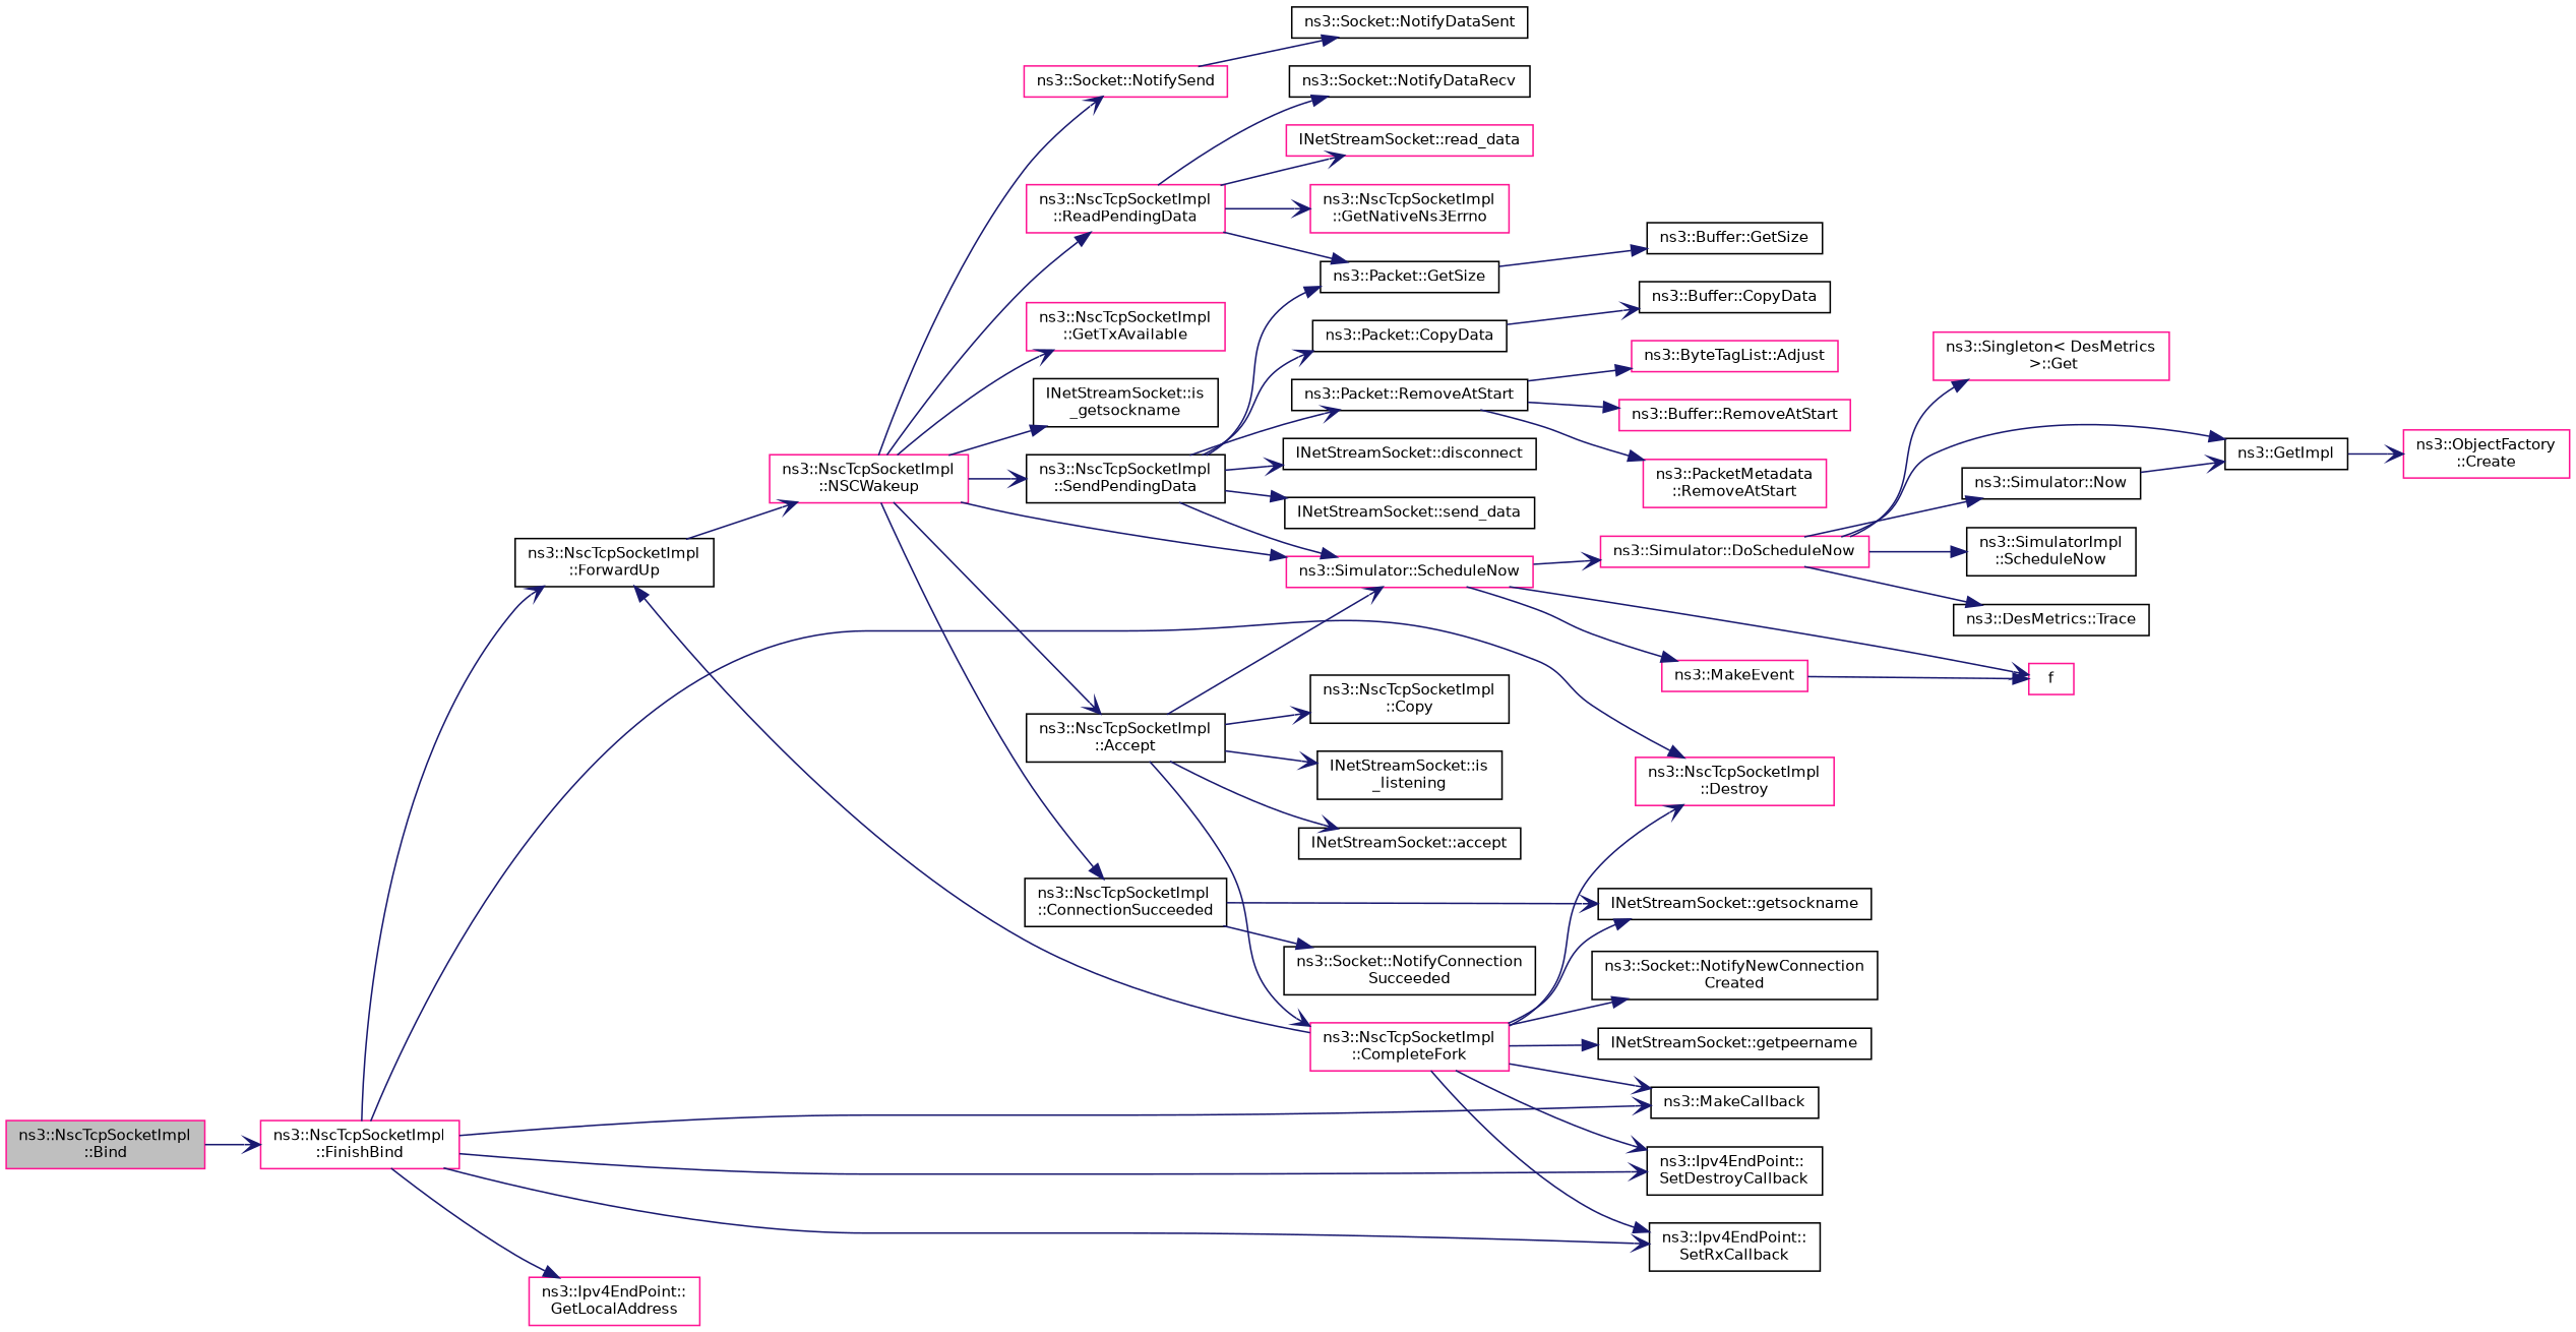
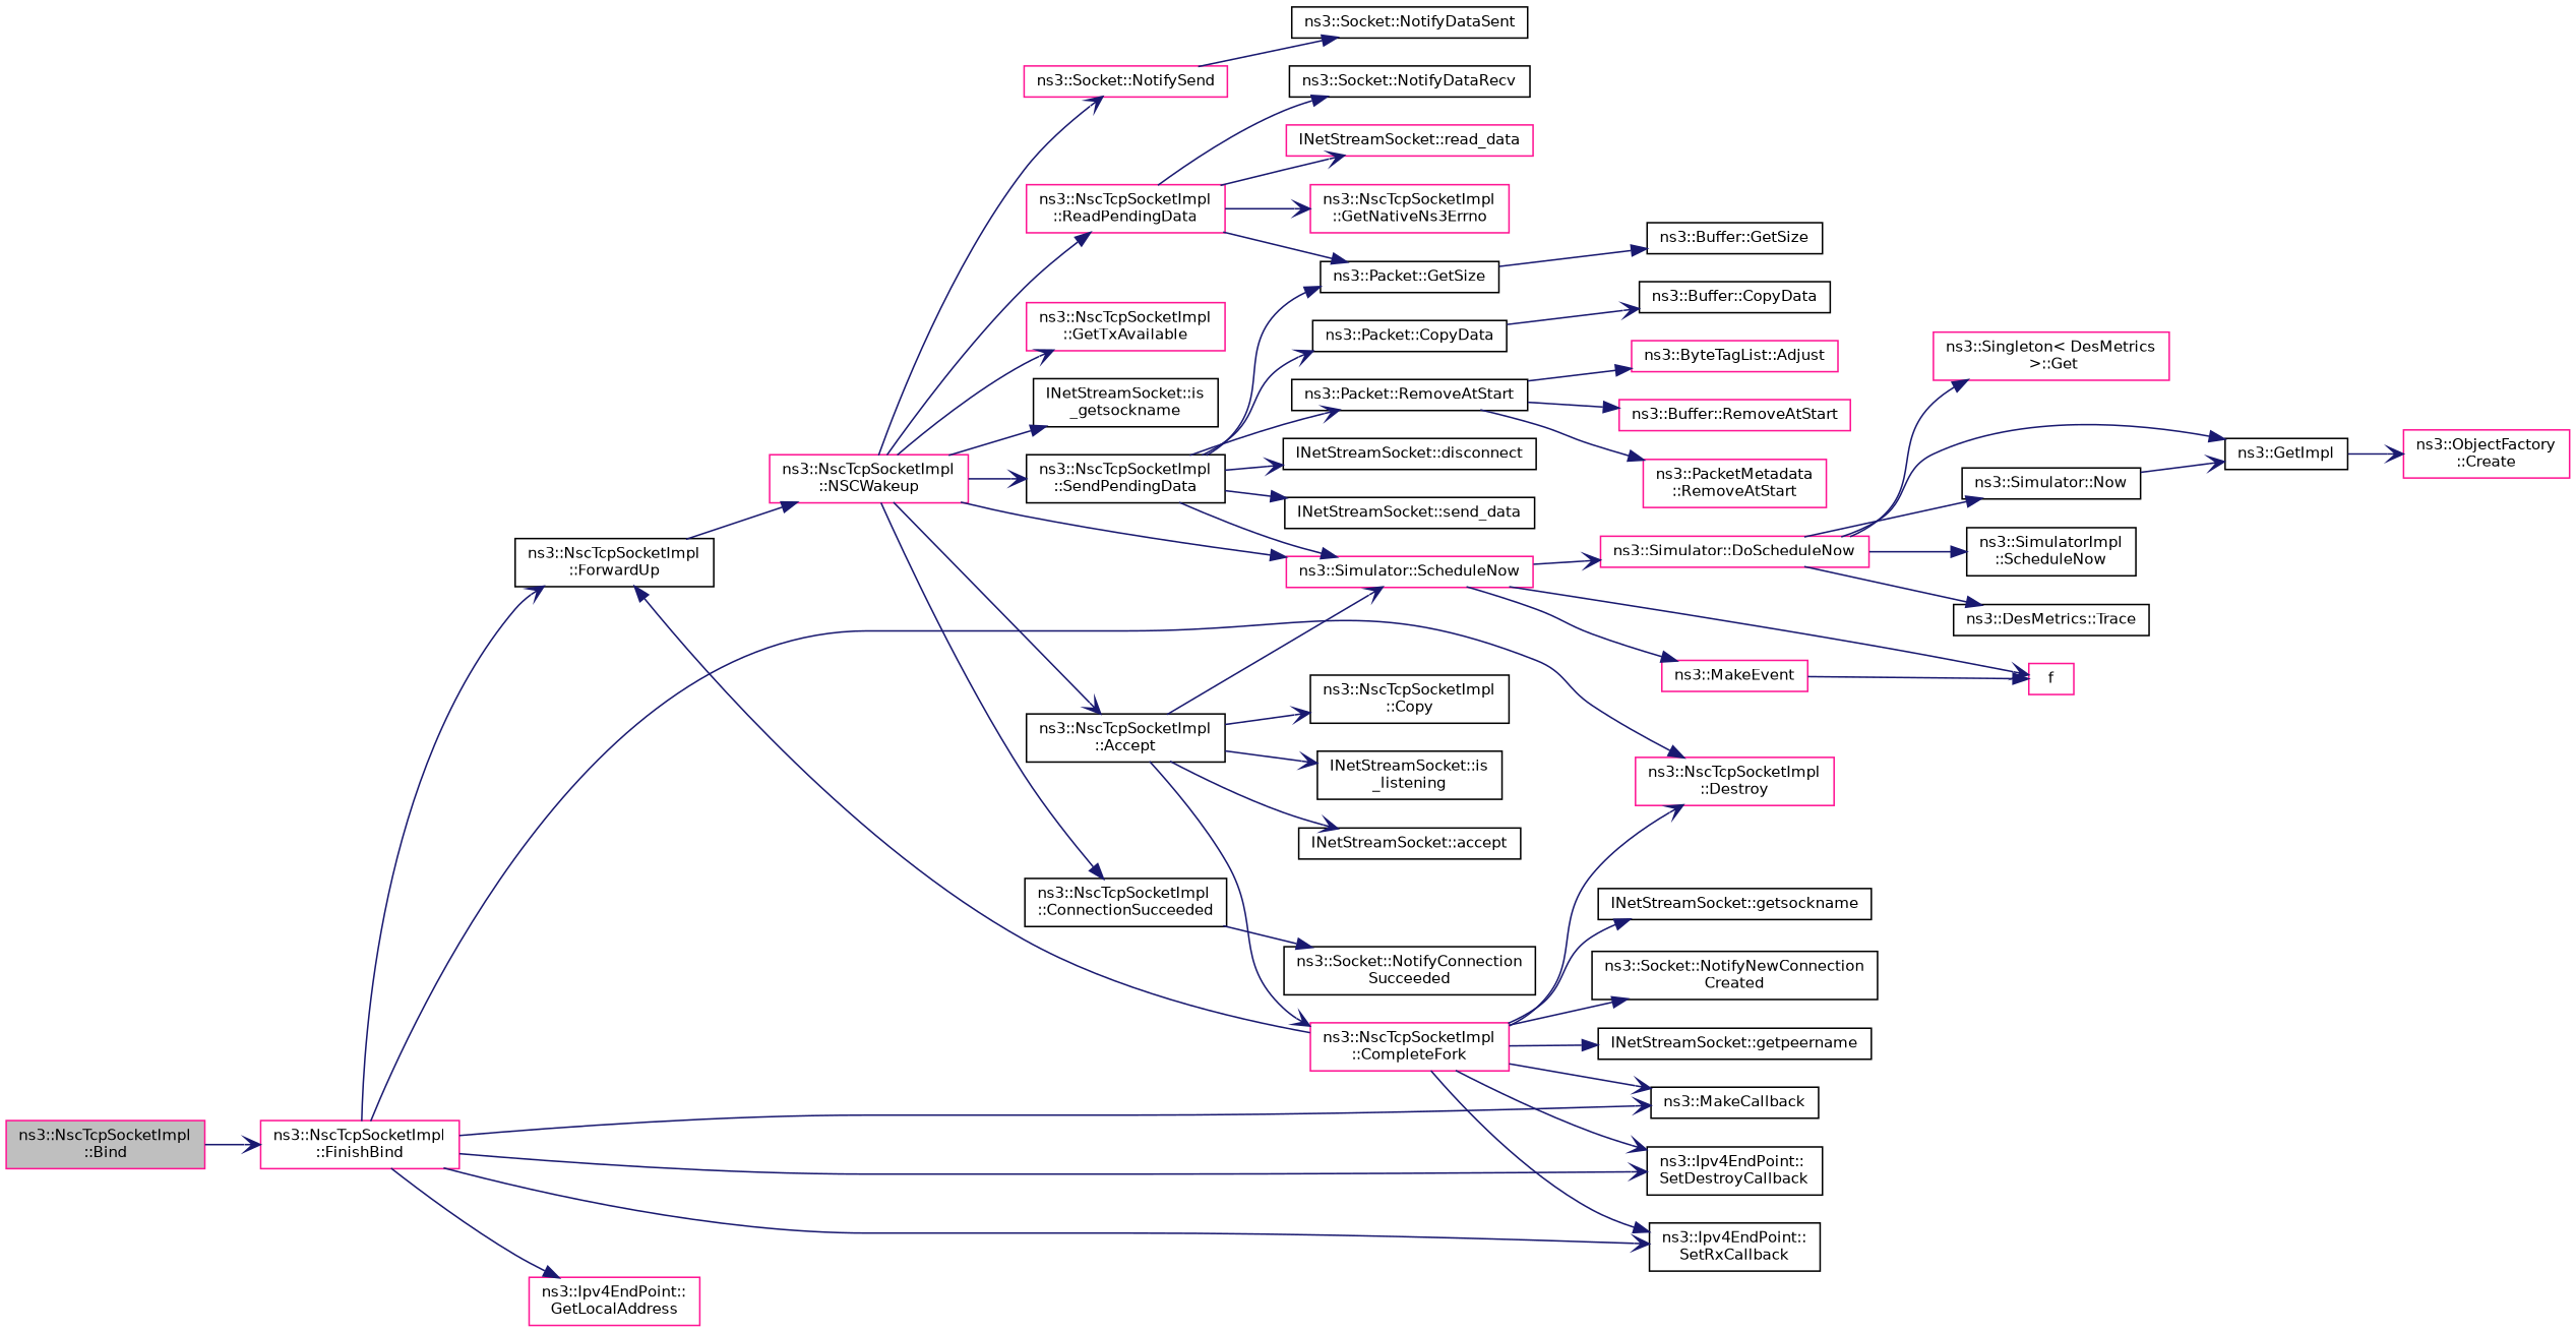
  digraph {
    rankdir=LR
    node [color=black fillcolor=white fontname=Helvetica fontsize=10 shape=record style=filled]
    edge [arrowhead=normal color=midnightblue fontname=Helvetica fontsize=10 labelfontname=Helvetica labelfontsize=10 style=solid]
    n1 [color=deeppink fillcolor=grey75 fontcolor=black height=0.2 label="ns3::NscTcpSocketImpl\l::Bind" width=0.4]
    n2 [color=deeppink height=0.2 label="ns3::NscTcpSocketImpl\l::FinishBind" width=0.4]
    n3 [color=deeppink height=0.2 label="ns3::NscTcpSocketImpl\l::Destroy" width=0.4]
    n4 [height=0.2 label="ns3::NscTcpSocketImpl\l::ForwardUp" width=0.4]
    n5 [height=0.2 label="ns3::MakeCallback" width=0.4]
    n6 [height=0.2 label="ns3::Ipv4EndPoint::\lSetDestroyCallback" width=0.4]
    n7 [height=0.2 label="ns3::Ipv4EndPoint::\lSetRxCallback" width=0.4]
    n8 [color=deeppink height=0.2 label="ns3::Ipv4EndPoint::\lGetLocalAddress" width=0.4]
    n9 [color=deeppink height=0.2 label="ns3::NscTcpSocketImpl\l::NSCWakeup" width=0.4]
    n10 [height=0.2 label="ns3::NscTcpSocketImpl\l::Accept" width=0.4]
    n11 [color=deeppink height=0.2 label="ns3::Simulator::ScheduleNow" width=0.4]
    n12 [height=0.2 label="ns3::NscTcpSocketImpl\l::ConnectionSucceeded" width=0.4]
    n13 [color=deeppink height=0.2 label="ns3::NscTcpSocketImpl\l::GetTxAvailable" width=0.4]
    n14 [height=0.2 label="INetStreamSocket::is\l_getsockname" width=0.4]
    n15 [color=deeppink height=0.2 label="ns3::Socket::NotifySend" width=0.4]
    n16 [color=deeppink height=0.2 label="ns3::NscTcpSocketImpl\l::ReadPendingData" width=0.4]
    n17 [height=0.2 label="ns3::NscTcpSocketImpl\l::SendPendingData" width=0.4]
    n18 [height=0.2 label="INetStreamSocket::accept" width=0.4]
    n19 [color=deeppink height=0.2 label="ns3::NscTcpSocketImpl\l::CompleteFork" width=0.4]
    n20 [height=0.2 label="ns3::NscTcpSocketImpl\l::Copy" width=0.4]
    n21 [height=0.2 label="INetStreamSocket::is\l_listening" width=0.4]
    n22 [color=deeppink height=0.2 label="ns3::Simulator::DoScheduleNow" width=0.4]
    n23 [color=deeppink height=0.2 label=f width=0.4]
    n24 [color=deeppink height=0.2 label="ns3::MakeEvent" width=0.4]
    n25 [height=0.2 label="INetStreamSocket::getsockname" width=0.4]
    n26 [height=0.2 label="ns3::Socket::NotifyConnection\lSucceeded" width=0.4]
    n27 [height=0.2 label="ns3::Socket::NotifyDataSent" width=0.4]
    n28 [color=deeppink height=0.2 label="ns3::NscTcpSocketImpl\l::GetNativeNs3Errno" width=0.4]
    n29 [height=0.2 label="ns3::Packet::GetSize" width=0.4]
    n30 [height=0.2 label="ns3::Socket::NotifyDataRecv" width=0.4]
    n31 [color=deeppink height=0.2 label="INetStreamSocket::read_data" width=0.4]
    n32 [height=0.2 label="ns3::Packet::CopyData" width=0.4]
    n33 [height=0.2 label="INetStreamSocket::disconnect" width=0.4]
    n34 [height=0.2 label="ns3::Packet::RemoveAtStart" width=0.4]
    n35 [height=0.2 label="INetStreamSocket::send_data" width=0.4]
    n36 [height=0.2 label="INetStreamSocket::getpeername" width=0.4]
    n37 [height=0.2 label="ns3::Socket::NotifyNewConnection\lCreated" width=0.4]
    n38 [color=deeppink height=0.2 label="ns3::Singleton\< DesMetrics\l \>::Get" width=0.4]
    n39 [height=0.2 label="ns3::GetImpl" width=0.4]
    n40 [height=0.2 label="ns3::Simulator::Now" width=0.4]
    n41 [height=0.2 label="ns3::SimulatorImpl\l::ScheduleNow" width=0.4]
    n42 [height=0.2 label="ns3::DesMetrics::Trace" width=0.4]
    n43 [color=deeppink height=0.2 label="ns3::ObjectFactory\l::Create" width=0.4]
    n44 [height=0.2 label="ns3::Buffer::GetSize" width=0.4]
    n45 [height=0.2 label="ns3::Buffer::CopyData" width=0.4]
    n46 [color=deeppink height=0.2 label="ns3::ByteTagList::Adjust" width=0.4]
    n47 [color=deeppink height=0.2 label="ns3::Buffer::RemoveAtStart" width=0.4]
    n48 [color=deeppink height=0.2 label="ns3::PacketMetadata\l::RemoveAtStart" width=0.4]
    n1 -> n2 [arrowhead=vee]
    n2 -> n3
    n2 -> n4 [arrowhead=vee]
    n2 -> n5 [arrowhead=vee]
    n2 -> n6 [arrowhead=vee]
    n2 -> n7 [arrowhead=vee]
    n2 -> n8
-   n4 -> n9 [arrowhead=vee]
+   n4 -> n9
    n9 -> n10 [arrowhead=vee]
    n9 -> n11
    n9 -> n12
    n9 -> n13 [arrowhead=vee]
    n9 -> n14
    n9 -> n15 [arrowhead=vee]
    n9 -> n16
    n9 -> n17 [arrowhead=vee]
    n10 -> n11 [arrowhead=vee]
    n10 -> n18 [arrowhead=vee]
    n10 -> n19 [arrowhead=vee]
    n10 -> n20 [arrowhead=vee]
    n10 -> n21 [arrowhead=vee]
    n11 -> n22 [arrowhead=vee]
    n11 -> n23 [arrowhead=vee]
    n11 -> n24
-   n12 -> n25 [arrowhead=vee]
    n12 -> n26
    n15 -> n27
    n16 -> n28 [arrowhead=vee]
    n16 -> n29
    n16 -> n30
    n16 -> n31 [arrowhead=vee]
    n17 -> n11
    n17 -> n29
    n17 -> n32 [arrowhead=vee]
    n17 -> n33 [arrowhead=vee]
    n17 -> n34 [arrowhead=vee]
    n17 -> n35
    n19 -> n3 [arrowhead=vee]
    n19 -> n4
    n19 -> n5 [arrowhead=vee]
    n19 -> n6 [arrowhead=vee]
    n19 -> n7
    n19 -> n25
    n19 -> n36
    n19 -> n37
    n22 -> n38
    n22 -> n39
    n22 -> n40
    n22 -> n41
    n22 -> n42
    n24 -> n23
    n29 -> n44
    n32 -> n45 [arrowhead=vee]
    n34 -> n46
    n34 -> n47
    n34 -> n48
    n39 -> n43 [arrowhead=vee]
    n40 -> n39 [arrowhead=vee]
  }
